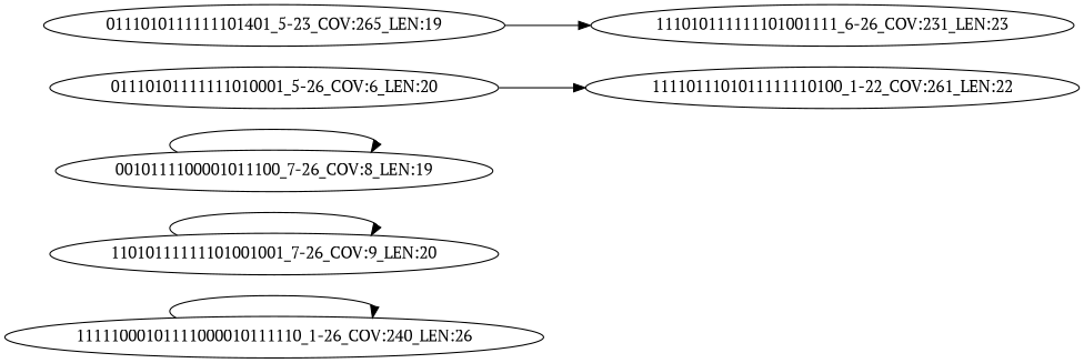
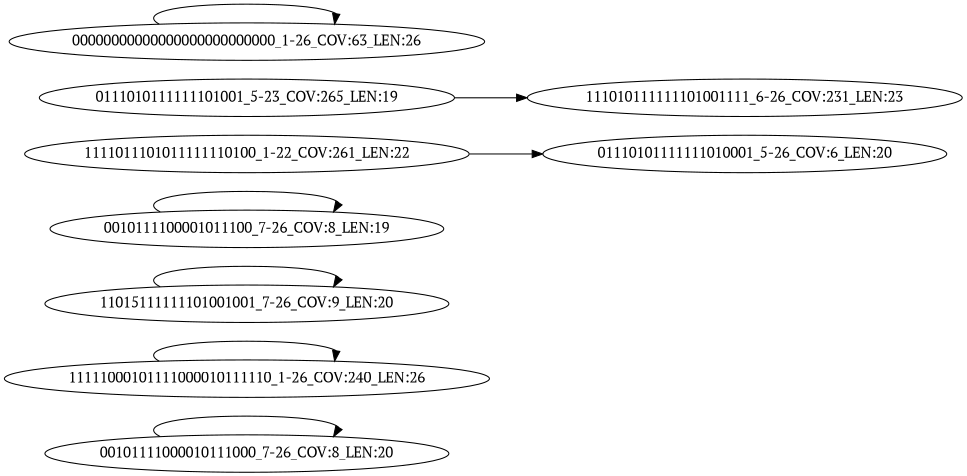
  digraph {
    fontname="PT Serif"
    rankdir=LR
    node [fontname="PT Serif"]
    edge [fontname="PT Serif"]
+   "00101111000010111000_7-26_COV:8_LEN:20"
    "11111000101111000010111110_1-26_COV:240_LEN:26"
-   "11010111111101001001_7-26_COV:9_LEN:20"
+   "11010111111101001001_7-26_COV:9_LEN:20" [label="11015111111101001001_7-26_COV:9_LEN:20"]
    "0010111100001011100_7-26_COV:8_LEN:19"
    "1111011101011111110100_1-22_COV:261_LEN:22"
    "01110101111111010001_5-26_COV:6_LEN:20"
    n7 [label="111010111111101001111_6-26_COV:231_LEN:23"]
-   "0111010111111101001_5-23_COV:265_LEN:19" [label="0111010111111101401_5-23_COV:265_LEN:19"]
+   "0111010111111101001_5-23_COV:265_LEN:19"
+   "00000000000000000000000000_1-26_COV:63_LEN:26"
+   "00101111000010111000_7-26_COV:8_LEN:20" -> "00101111000010111000_7-26_COV:8_LEN:20"
    "11111000101111000010111110_1-26_COV:240_LEN:26" -> "11111000101111000010111110_1-26_COV:240_LEN:26"
    "11010111111101001001_7-26_COV:9_LEN:20" -> "11010111111101001001_7-26_COV:9_LEN:20"
    "0010111100001011100_7-26_COV:8_LEN:19" -> "0010111100001011100_7-26_COV:8_LEN:19"
-   "01110101111111010001_5-26_COV:6_LEN:20" -> "1111011101011111110100_1-22_COV:261_LEN:22"
+   "1111011101011111110100_1-22_COV:261_LEN:22" -> "01110101111111010001_5-26_COV:6_LEN:20"
    "0111010111111101001_5-23_COV:265_LEN:19" -> n7
+   "00000000000000000000000000_1-26_COV:63_LEN:26" -> "00000000000000000000000000_1-26_COV:63_LEN:26"
  }
